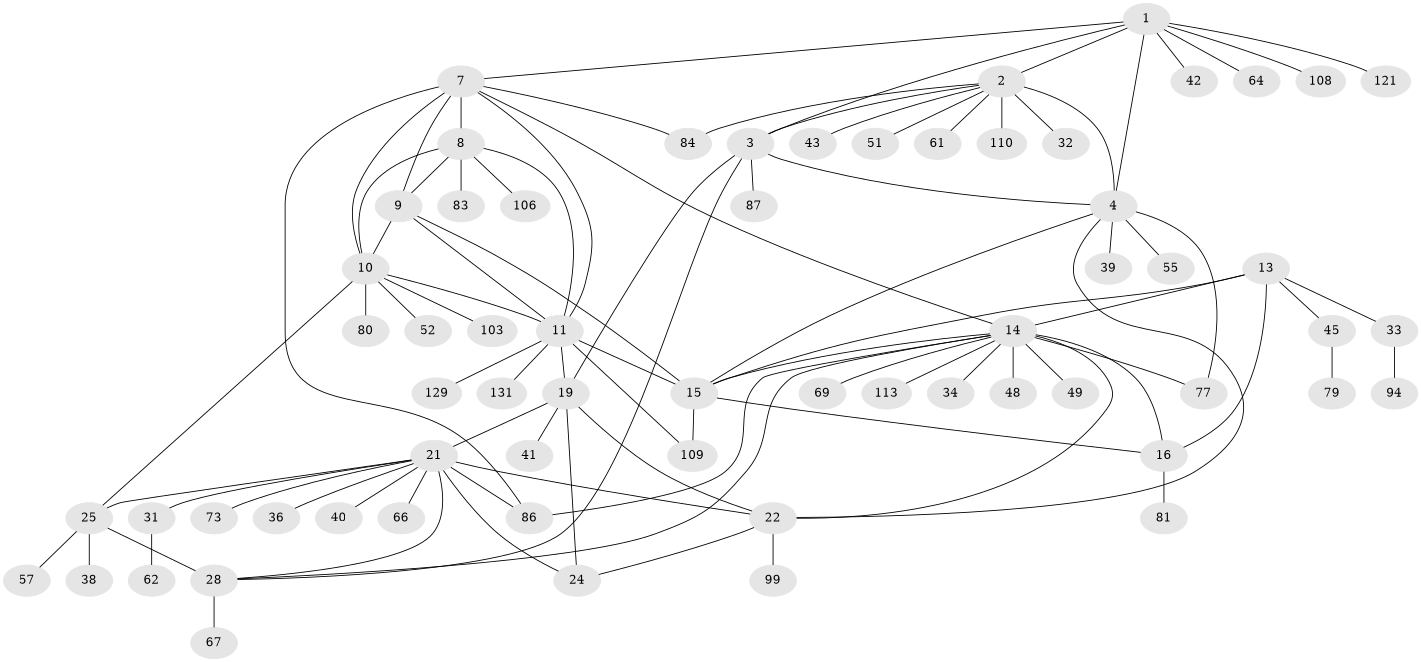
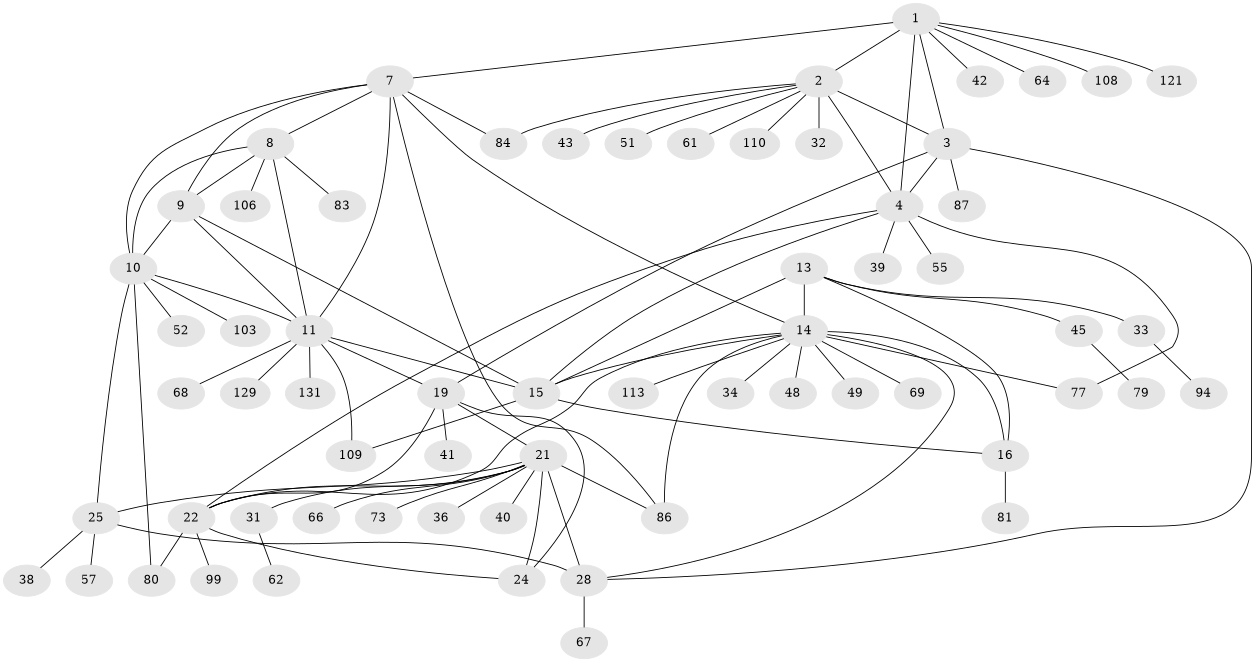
  graph {
    node [color=gray90 style=filled]
    1
    2
    3
    4 [super="+5+130+59"]
    7
    42 [super="+50"]
    64
    108
    121
    32
    43
    51
    61 [super="+125"]
    84
    110
    19 [super="+20+47"]
    28 [super="+29"]
    87
    15
    22
    39 [super="+93"]
    55 [super="+115+119"]
    77
    8 [super="+82+65+12"]
    9 [super="+101+53"]
    10
    11 [super="+37+97+104"]
    14 [super="+17"]
    86
    21 [super="+26+123+23+56+46"]
    24
    41
    67
    109
    16
    80 [super="+89"]
    99
    83
    106
    25 [super="+126+105+96+27"]
    52
    103
+   68
    129
    131
    34
    48
    49 [super="+128"]
    69 [super="+107+71"]
    113
    38 [super="+114"]
    57
    13
    33
    45
    81
    n57 [label=94 super="+102"]
    79
    31
    36
    40
    n62 [label=66]
    73
    62
    1 -- 2
    1 -- 3
    1 -- 4 [weight=3]
    1 -- 7
    1 -- 42
    1 -- 64
    1 -- 108
    1 -- 121
    2 -- 3
    2 -- 4 [weight=3]
    2 -- 32
    2 -- 43
    2 -- 51
    2 -- 61
    2 -- 84
    2 -- 110
    3 -- 4 [weight=3]
    3 -- 19
    3 -- 28
    3 -- 87
    4 -- 15
    4 -- 22
    4 -- 39
    4 -- 55
    4 -- 77
    7 -- 84
    7 -- 8 [weight=2]
    7 -- 9
    7 -- 10
    7 -- 11
    7 -- 14
    7 -- 86
    19 -- 22 [weight=2]
    19 -- 21 [weight=4]
    19 -- 24 [weight=2]
    19 -- 41
    28 -- 67
    15 -- 109
    15 -- 16
    22 -- 24
+   22 -- 80
    22 -- 99
    8 -- 9 [weight=2]
    8 -- 10 [weight=2]
    8 -- 11 [weight=2]
    8 -- 83
    8 -- 106
    9 -- 15
    9 -- 10
    9 -- 11
    10 -- 11
    10 -- 80
    10 -- 25
    10 -- 52
    10 -- 103
    11 -- 19
    11 -- 15
    11 -- 109
+   11 -- 68
    11 -- 129
    11 -- 131
    14 -- 28
    14 -- 15 [weight=3]
    14 -- 22
    14 -- 77
    14 -- 86
    14 -- 16 [weight=3]
    14 -- 34
    14 -- 48
    14 -- 49
    14 -- 69
    14 -- 113
    21 -- 28 [weight=3]
    21 -- 22 [weight=2]
    21 -- 86
    21 -- 24 [weight=2]
    21 -- 25 [weight=2]
    21 -- 31
    21 -- 36
    21 -- 40
    21 -- n62
    21 -- 73
    16 -- 81
    25 -- 28 [weight=6]
    25 -- 38
    25 -- 57
    13 -- 15
    13 -- 14 [weight=3]
    13 -- 16
    13 -- 33
    13 -- 45
    33 -- n57
    45 -- 79
    31 -- 62
  }
